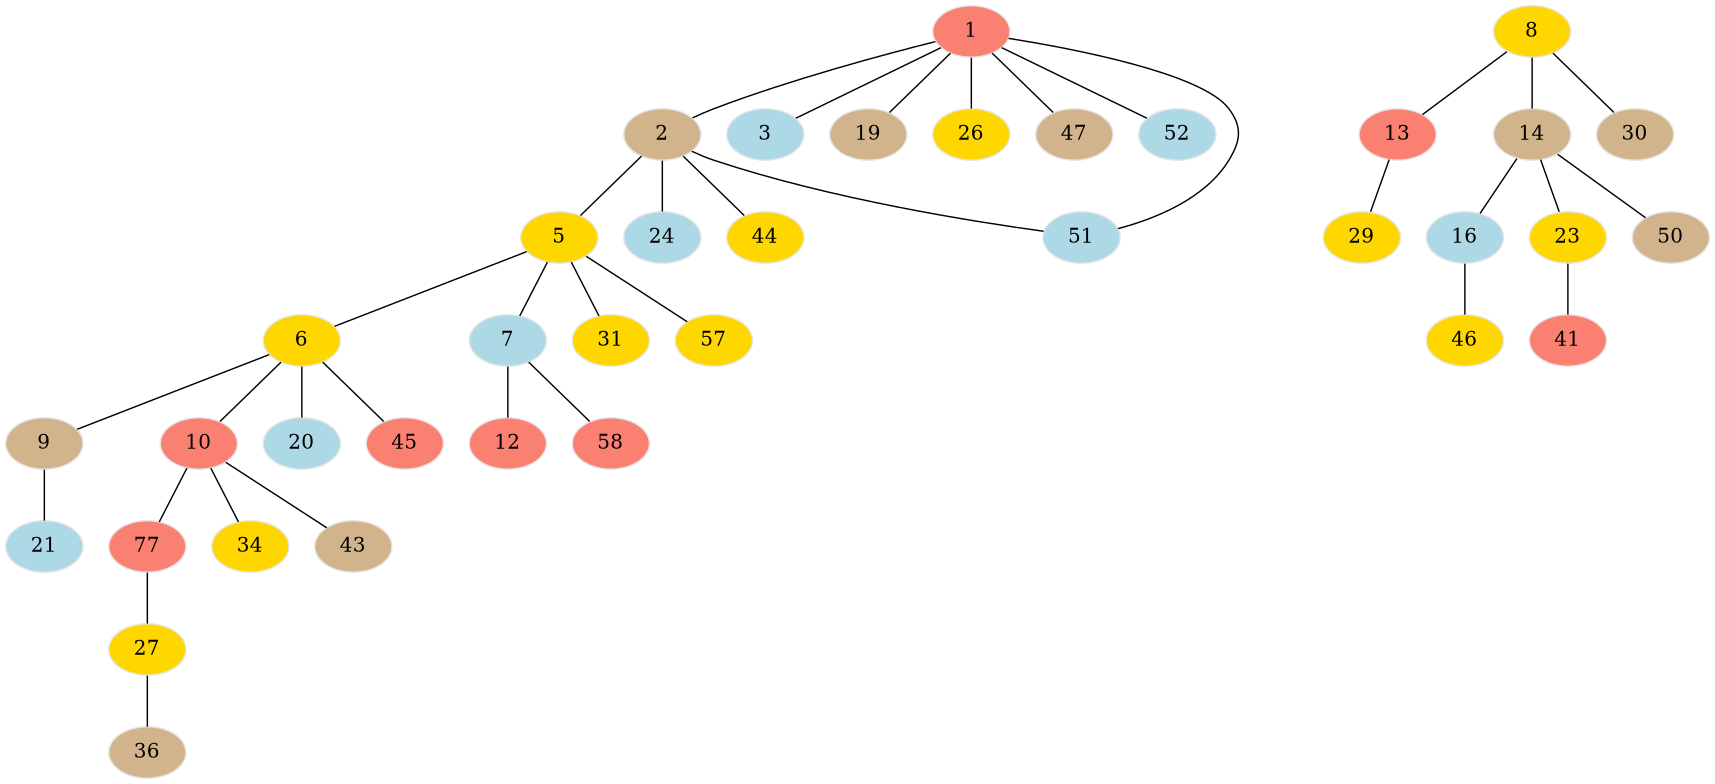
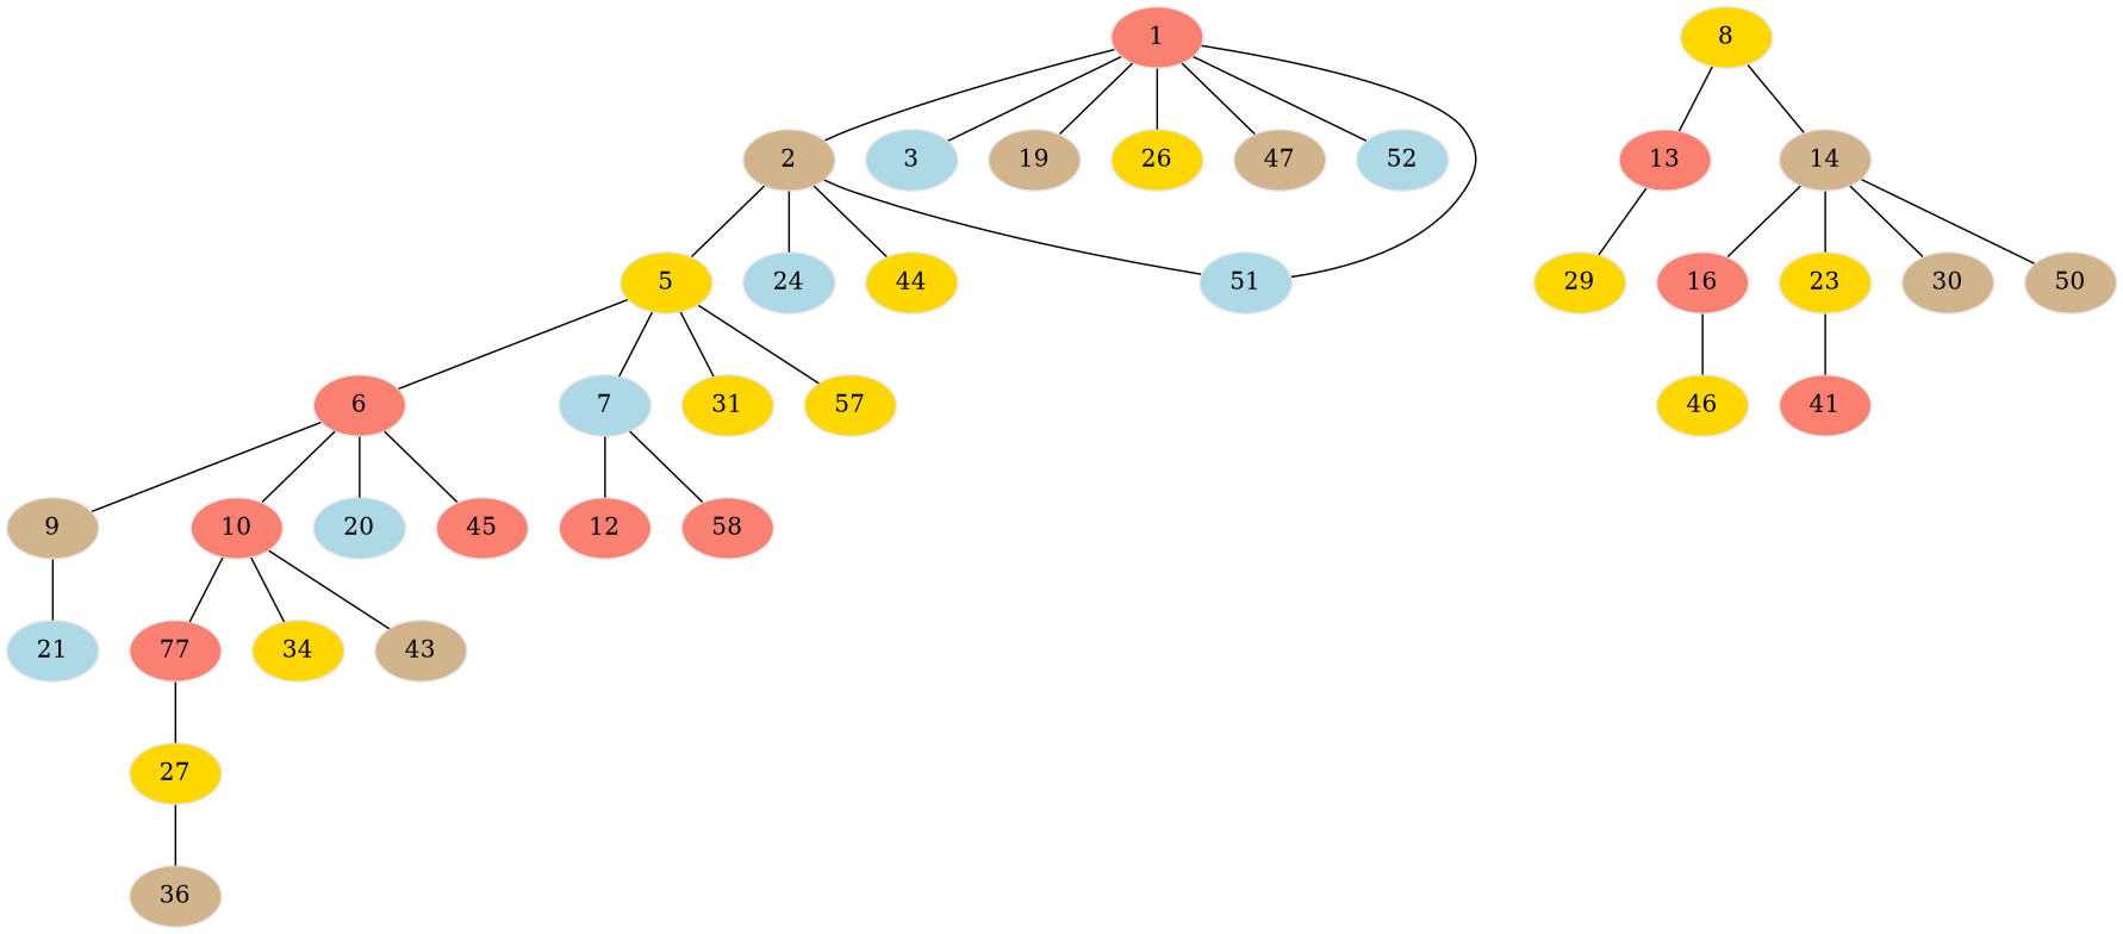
  graph {
    node [color=gray90 fillcolor=gold style=filled]
    1 [fillcolor=salmon super="+40"]
    2 [fillcolor=tan super="+4"]
    3 [fillcolor=lightblue]
    19 [fillcolor=tan super="+49"]
    26
    47 [fillcolor=tan]
    52 [fillcolor=lightblue super="+59"]
    51 [fillcolor=lightblue super="+53"]
    5 [super="+11"]
    24 [fillcolor=lightblue]
    44
    8 [super="+35"]
    13 [fillcolor=salmon super="+54"]
    14 [fillcolor=tan super="+39"]
-   6 [super="+18"]
+   6 [fillcolor=salmon super="+18"]
    7 [fillcolor=lightblue super="+22"]
    31
    57
    9 [fillcolor=tan super="+32"]
    10 [fillcolor=salmon super="+15"]
    20 [fillcolor=lightblue super="+28"]
    45 [fillcolor=salmon]
    12 [fillcolor=salmon]
    58 [fillcolor=salmon]
    21 [fillcolor=lightblue]
    n26 [fillcolor=salmon label=77 super="+25"]
    34
    43 [fillcolor=tan]
    29 [super="+56"]
-   16 [fillcolor=lightblue super="+38"]
+   16 [fillcolor=salmon super="+38"]
    23 [super="+42"]
    30 [fillcolor=tan super="+55"]
    50 [fillcolor=tan]
    27 [super="+37"]
    46 [super="+48"]
    41 [fillcolor=salmon]
    36 [fillcolor=tan]
    1 -- 2
    1 -- 3
    1 -- 19
    1 -- 26
    1 -- 47
    1 -- 52
    1 -- 51
    2 -- 51
    2 -- 5
    2 -- 24
    2 -- 44
    5 -- 6
    5 -- 7
    5 -- 31
    5 -- 57
    8 -- 13
    8 -- 14
    13 -- 29
    14 -- 16
    14 -- 23
-   8 -- 30
+   14 -- 30
    14 -- 50
    6 -- 9
    6 -- 10
    6 -- 20
    6 -- 45
    7 -- 12
    7 -- 58
    9 -- 21
    10 -- n26
    10 -- 34
    10 -- 43
    n26 -- 27
    16 -- 46
    23 -- 41
    27 -- 36
  }
